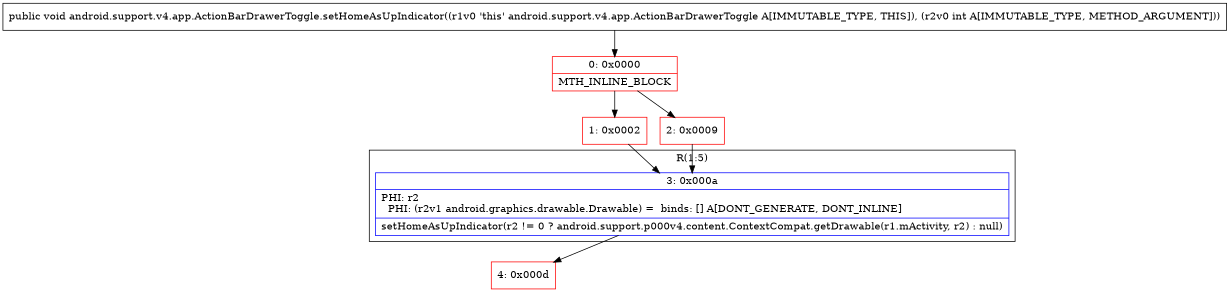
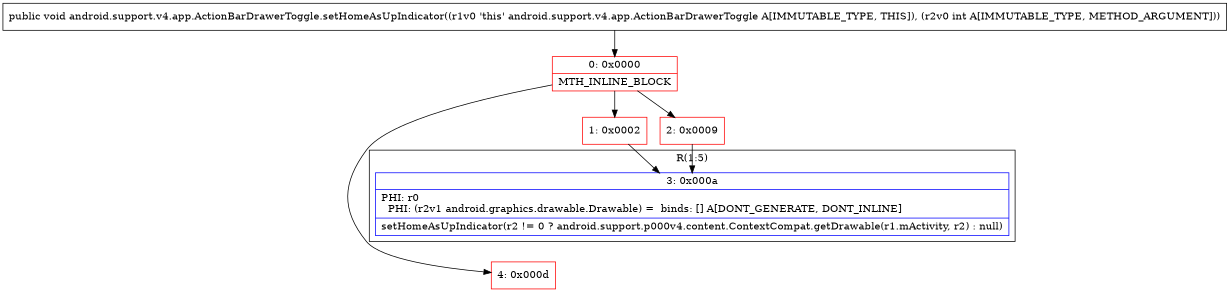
  digraph {
    node [color=red shape=record]
-   n1 [color=blue label="{3\:\ 0x000a|PHI: r2 \l  PHI: (r2v1 android.graphics.drawable.Drawable) =  binds: [] A[DONT_GENERATE, DONT_INLINE]\l|setHomeAsUpIndicator(r2 != 0 ? android.support.p000v4.content.ContextCompat.getDrawable(r1.mActivity, r2) : null)\l}"]
+   n1 [color=blue label="{3\:\ 0x000a|PHI: r0 \l  PHI: (r2v1 android.graphics.drawable.Drawable) =  binds: [] A[DONT_GENERATE, DONT_INLINE]\l|setHomeAsUpIndicator(r2 != 0 ? android.support.p000v4.content.ContextCompat.getDrawable(r1.mActivity, r2) : null)\l}"]
    n2 [label="{4\:\ 0x000d}"]
    n3 [label="{0\:\ 0x0000|MTH_INLINE_BLOCK\l}"]
    n4 [label="{1\:\ 0x0002}"]
    n5 [label="{2\:\ 0x0009}"]
    n6 [label="{public void android.support.v4.app.ActionBarDrawerToggle.setHomeAsUpIndicator((r1v0 'this' android.support.v4.app.ActionBarDrawerToggle A[IMMUTABLE_TYPE, THIS]), (r2v0 int A[IMMUTABLE_TYPE, METHOD_ARGUMENT])) }" color=""]
    subgraph cluster_1 {
      label="R(1:5)"
      n1
    }
-   n1 -> n2
+   n3 -> n2
    n3 -> n4
    n3 -> n5
    n4 -> n1
    n5 -> n1
    n6 -> n3
  }
